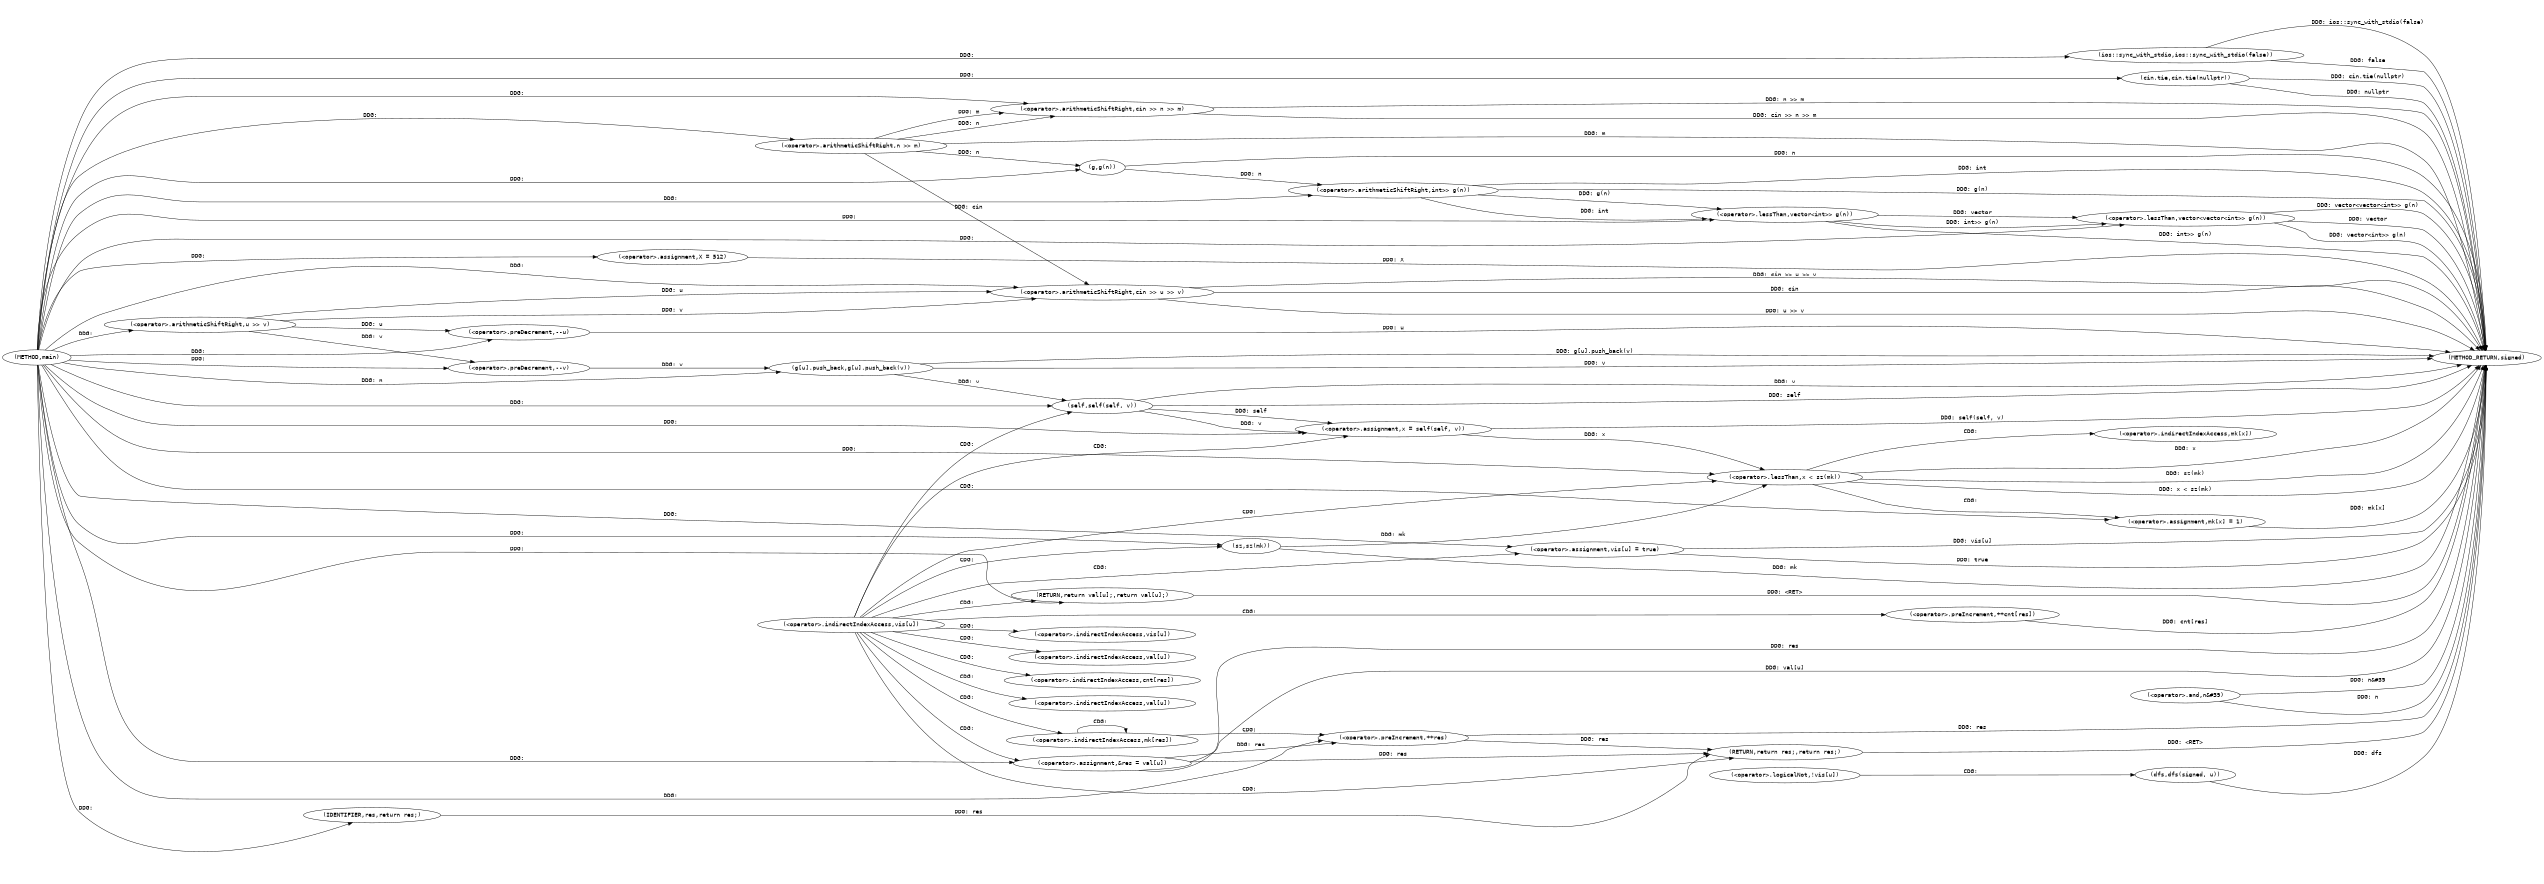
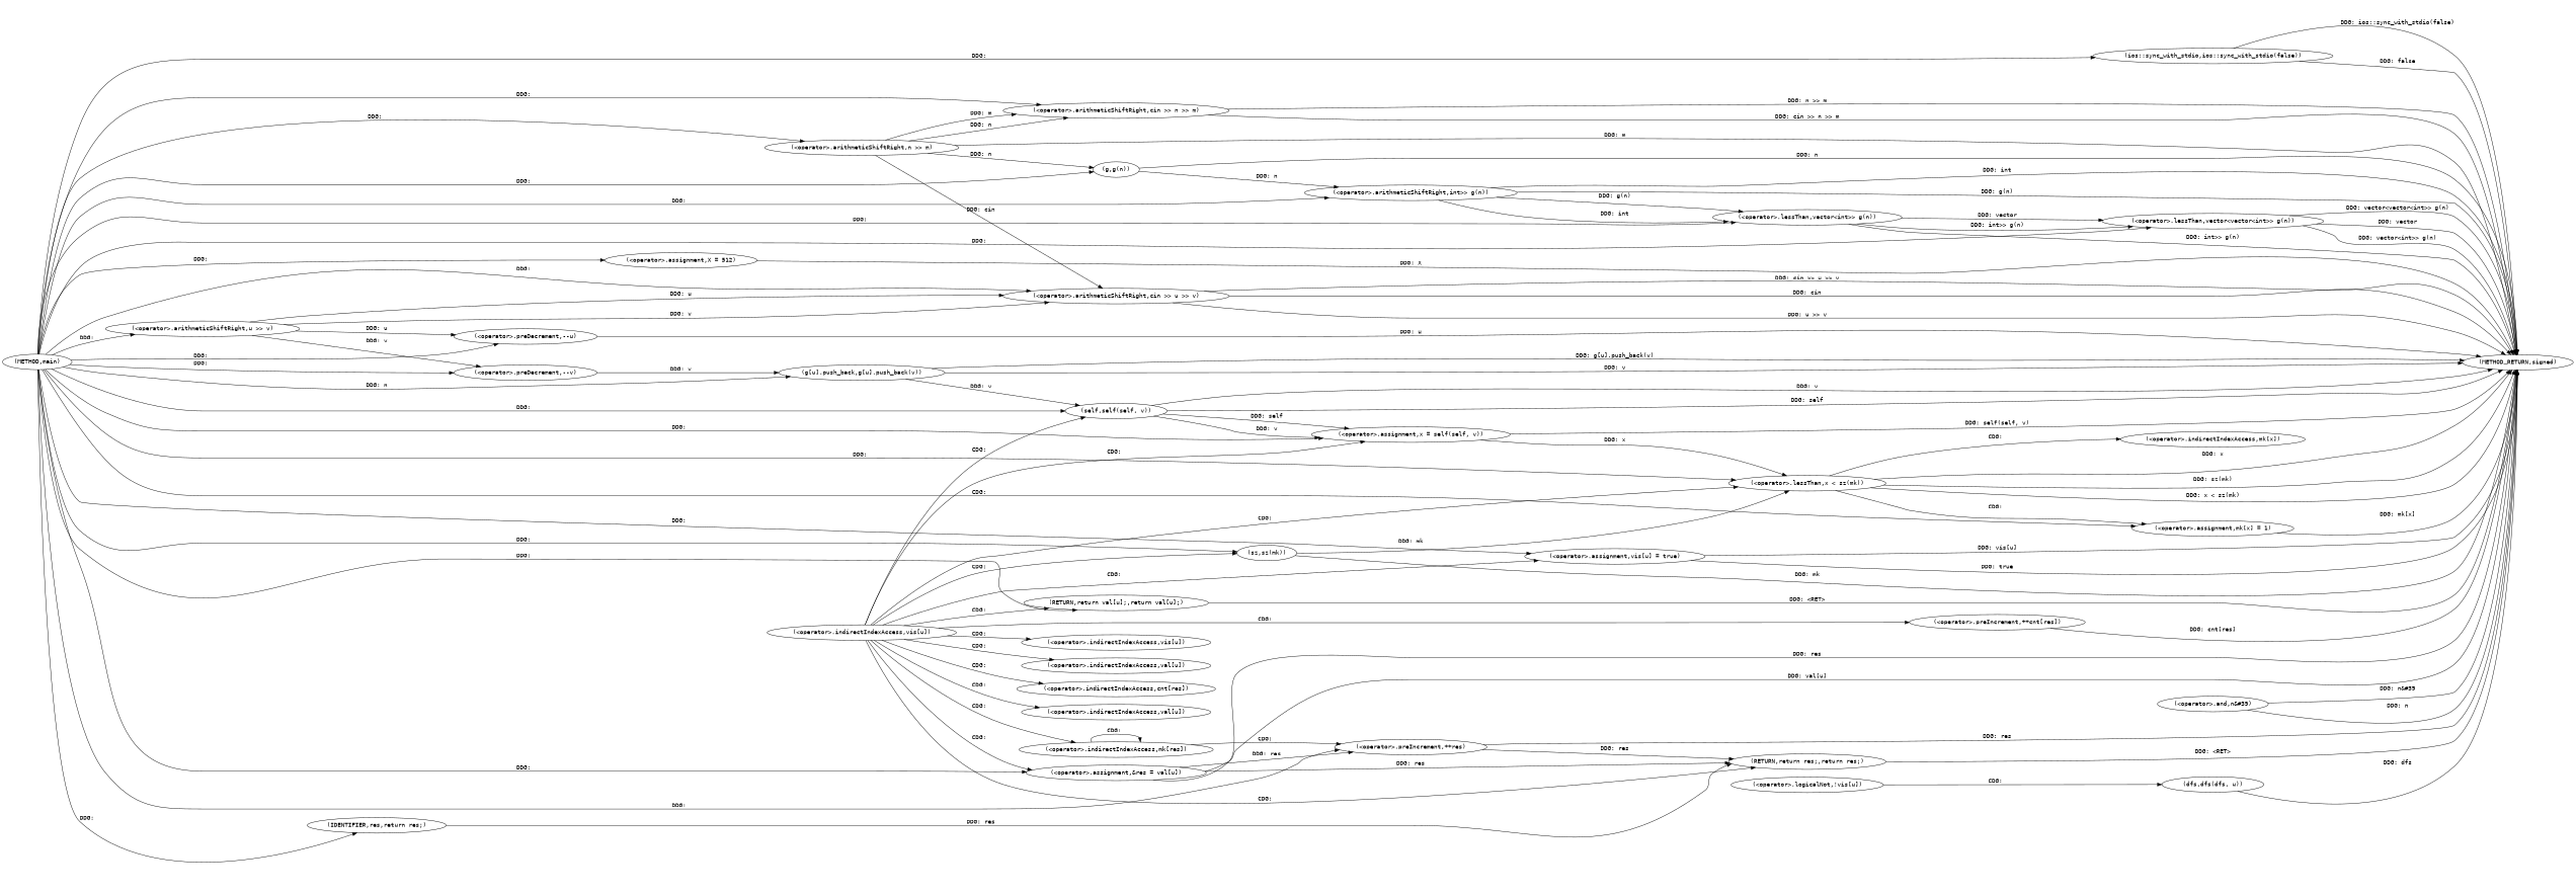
  digraph {
    fontname="DejaVu Sans Mono"
    rankdir=LR
    node [fontname="DejaVu Sans Mono"]
    edge [fontname="DejaVu Sans Mono"]
    n1 [label="(METHOD,main)"]
    n2 [label="(ios::sync_with_stdio,ios::sync_with_stdio(false))"]
-   n3 [label="(cin.tie,cin.tie(nullptr))"]
    n4 [label="(<operator>.arithmeticShiftRight,cin >> n >> m)"]
    n5 [label="(<operator>.lessThan,vector<vector<int>> g(n))"]
    n6 [label="(<operator>.assignment,X = 512)"]
    n7 [label="(<operator>.arithmeticShiftRight,cin >> u >> v)"]
    n8 [label="(<operator>.preDecrement,--u)"]
    n9 [label="(<operator>.preDecrement,--v)"]
    n10 [label="(g[u].push_back,g[u].push_back(v))"]
    n11 [label="(<operator>.assignment,vis[u] = true)"]
    n12 [label="(<operator>.assignment,&res = val[u])"]
    n13 [label="(<operator>.arithmeticShiftRight,n >> m)"]
    n14 [label="(<operator>.lessThan,vector<int>> g(n))"]
    n15 [label="(RETURN,return val[u];,return val[u];)"]
    n16 [label="(<operator>.assignment,x = self(self, v))"]
    n17 [label="(<operator>.preIncrement,++res)"]
    n18 [label="(IDENTIFIER,res,return res;)"]
    n19 [label="(<operator>.arithmeticShiftRight,int>> g(n))"]
    n20 [label="(<operator>.arithmeticShiftRight,u >> v)"]
    n21 [label="(<operator>.lessThan,x < sz(mk))"]
    n22 [label="(<operator>.assignment,mk[x] = 1)"]
    n23 [label="(g,g(n))"]
    n24 [label="(self,self(self, v))"]
    n25 [label="(sz,sz(mk))"]
    n26 [label="(METHOD_RETURN,signed)"]
    n27 [label="(RETURN,return res;,return res;)"]
    n28 [label="(<operator>.indirectIndexAccess,mk[x])"]
    n29 [label="(<operator>.and,n&#39)"]
    n30 [label="(<operator>.preIncrement,++cnt[res])"]
-   n31 [label="(dfs,dfs(signed, u))"]
+   n31 [label="(dfs,dfs(dfs, u))"]
    n32 [label="(<operator>.logicalNot,!vis[u])"]
    n33 [label="(<operator>.indirectIndexAccess,vis[u])"]
    n34 [label="(<operator>.indirectIndexAccess,vis[u])"]
    n35 [label="(<operator>.indirectIndexAccess,val[u])"]
    n36 [label="(<operator>.indirectIndexAccess,mk[res])"]
    n37 [label="(<operator>.indirectIndexAccess,cnt[res])"]
    n38 [label="(<operator>.indirectIndexAccess,val[u])"]
    n1 -> n2 [label="DDG: "]
-   n1 -> n3 [label="DDG: "]
    n1 -> n4 [label="DDG: "]
    n1 -> n5 [label="DDG: "]
    n1 -> n6 [label="DDG: "]
    n1 -> n7 [label="DDG: "]
    n1 -> n8 [label="DDG: "]
    n1 -> n9 [label="DDG: "]
    n1 -> n10 [label="DDG: n"]
    n1 -> n11 [label="DDG: "]
    n1 -> n12 [label="DDG: "]
    n1 -> n13 [label="DDG: "]
    n1 -> n14 [label="DDG: "]
    n1 -> n15 [label="DDG: "]
    n1 -> n16 [label="DDG: "]
    n1 -> n17 [label="DDG: "]
    n1 -> n18 [label="DDG: "]
    n1 -> n19 [label="DDG: "]
    n1 -> n20 [label="DDG: "]
    n1 -> n21 [label="DDG: "]
    n1 -> n22 [label="CDG: "]
    n1 -> n23 [label="DDG: "]
    n1 -> n24 [label="DDG: "]
    n1 -> n25 [label="DDG: "]
    n2 -> n26 [label="DDG: ios::sync_with_stdio(false)"]
    n2 -> n26 [label="DDG: false"]
-   n3 -> n26 [label="DDG: cin.tie(nullptr)"]
-   n3 -> n26 [label="DDG: nullptr"]
    n4 -> n26 [label="DDG: n >> m"]
    n4 -> n26 [label="DDG: cin >> n >> m"]
    n5 -> n26 [label="DDG: vector"]
    n5 -> n26 [label="DDG: vector<int>> g(n)"]
    n5 -> n26 [label="DDG: vector<vector<int>> g(n)"]
    n6 -> n26 [label="DDG: X"]
    n7 -> n26 [label="DDG: cin"]
    n7 -> n26 [label="DDG: u >> v"]
    n7 -> n26 [label="DDG: cin >> u >> v"]
    n8 -> n26 [label="DDG: u"]
    n9 -> n10 [label="DDG: v"]
    n10 -> n24 [label="DDG: v"]
    n10 -> n26 [label="DDG: v"]
    n10 -> n26 [label="DDG: g[u].push_back(v)"]
    n11 -> n26 [label="DDG: vis[u]"]
    n11 -> n26 [label="DDG: true"]
    n12 -> n17 [label="DDG: res"]
    n12 -> n26 [label="DDG: res"]
    n12 -> n26 [label="DDG: val[u]"]
    n12 -> n27 [label="DDG: res"]
    n13 -> n4 [label="DDG: m"]
    n13 -> n4 [label="DDG: n"]
    n13 -> n7 [label="DDG: cin"]
    n13 -> n23 [label="DDG: n"]
    n13 -> n26 [label="DDG: m"]
    n14 -> n5 [label="DDG: vector"]
    n14 -> n5 [label="DDG: int>> g(n)"]
    n14 -> n26 [label="DDG: int>> g(n)"]
    n15 -> n26 [label="DDG: <RET>"]
    n16 -> n21 [label="DDG: x"]
    n16 -> n26 [label="DDG: self(self, v)"]
    n17 -> n26 [label="DDG: res"]
    n17 -> n27 [label="DDG: res"]
    n18 -> n27 [label="DDG: res"]
    n19 -> n14 [label="DDG: g(n)"]
    n19 -> n14 [label="DDG: int"]
    n19 -> n26 [label="DDG: g(n)"]
    n19 -> n26 [label="DDG: int"]
    n20 -> n7 [label="DDG: v"]
    n20 -> n7 [label="DDG: u"]
    n20 -> n8 [label="DDG: u"]
    n20 -> n9 [label="DDG: v"]
    n21 -> n22 [label="CDG: "]
    n21 -> n26 [label="DDG: x"]
    n21 -> n26 [label="DDG: sz(mk)"]
    n21 -> n26 [label="DDG: x < sz(mk)"]
    n21 -> n28 [label="CDG: "]
    n22 -> n26 [label="DDG: mk[x]"]
    n23 -> n19 [label="DDG: n"]
    n23 -> n26 [label="DDG: n"]
    n24 -> n16 [label="DDG: self"]
    n24 -> n16 [label="DDG: v"]
    n24 -> n26 [label="DDG: v"]
    n24 -> n26 [label="DDG: self"]
    n25 -> n21 [label="DDG: mk"]
    n25 -> n26 [label="DDG: mk"]
    n27 -> n26 [label="DDG: <RET>"]
    n29 -> n26 [label="DDG: n&#39"]
    n29 -> n26 [label="DDG: n"]
    n30 -> n26 [label="DDG: cnt[res]"]
    n31 -> n26 [label="DDG: dfs"]
    n32 -> n31 [label="CDG: "]
    n33 -> n11 [label="CDG: "]
    n33 -> n12 [label="CDG: "]
    n33 -> n15 [label="CDG: "]
    n33 -> n16 [label="CDG: "]
    n33 -> n21 [label="CDG: "]
    n33 -> n24 [label="CDG: "]
    n33 -> n25 [label="CDG: "]
    n33 -> n27 [label="CDG: "]
    n33 -> n30 [label="CDG: "]
    n33 -> n34 [label="CDG: "]
    n33 -> n35 [label="CDG: "]
    n33 -> n36 [label="CDG: "]
    n33 -> n37 [label="CDG: "]
    n33 -> n38 [label="CDG: "]
    n36 -> n17 [label="CDG: "]
    n36 -> n36 [label="CDG: "]
  }
